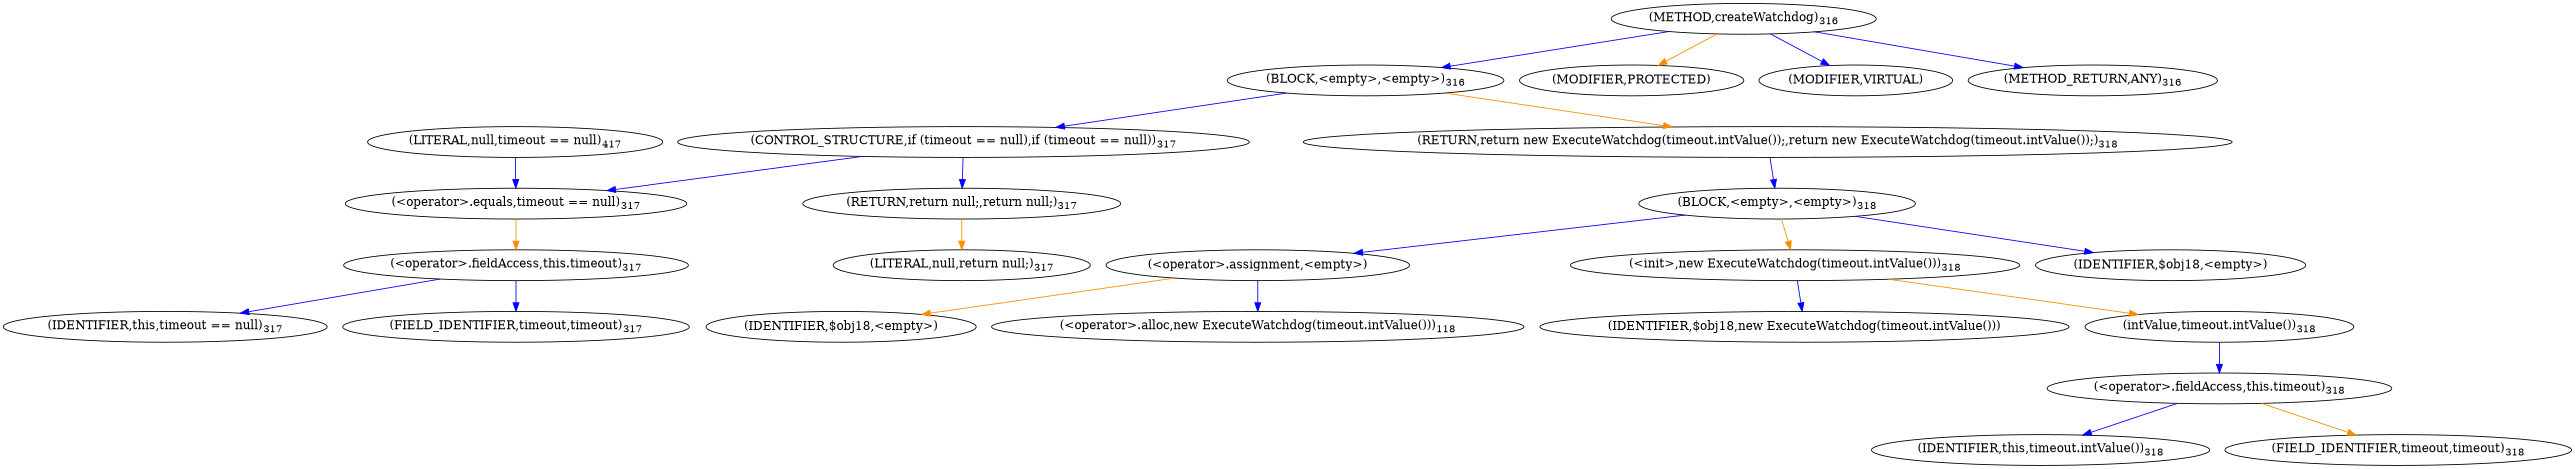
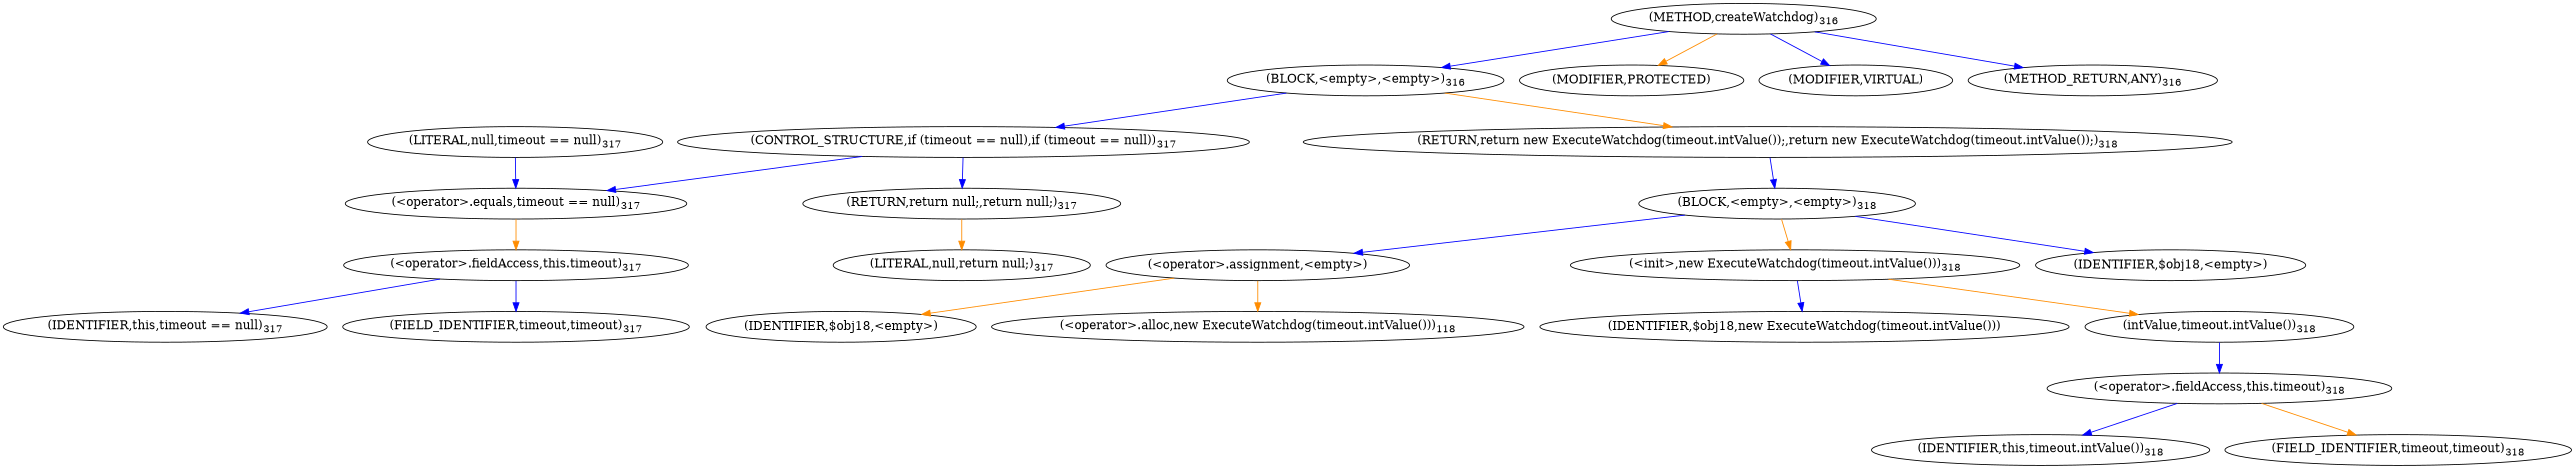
  digraph {
    fontname="DejaVu Serif"
    node [fontname="DejaVu Serif"]
    edge [color=blue fontname="DejaVu Serif"]
    n1 [label=<(METHOD,createWatchdog)<SUB>316</SUB>>]
    n2 [label=<(BLOCK,&lt;empty&gt;,&lt;empty&gt;)<SUB>316</SUB>>]
    n3 [label=<(MODIFIER,PROTECTED)>]
    n4 [label=<(MODIFIER,VIRTUAL)>]
    n5 [label=<(METHOD_RETURN,ANY)<SUB>316</SUB>>]
    n6 [label=<(CONTROL_STRUCTURE,if (timeout == null),if (timeout == null))<SUB>317</SUB>>]
    n7 [label=<(RETURN,return new ExecuteWatchdog(timeout.intValue());,return new ExecuteWatchdog(timeout.intValue());)<SUB>318</SUB>>]
    n8 [label=<(&lt;operator&gt;.equals,timeout == null)<SUB>317</SUB>>]
    n9 [label=<(RETURN,return null;,return null;)<SUB>317</SUB>>]
    n10 [label=<(BLOCK,&lt;empty&gt;,&lt;empty&gt;)<SUB>318</SUB>>]
    n11 [label=<(&lt;operator&gt;.fieldAccess,this.timeout)<SUB>317</SUB>>]
    n12 [label=<(LITERAL,null,return null;)<SUB>317</SUB>>]
    n13 [label=<(IDENTIFIER,this,timeout == null)<SUB>317</SUB>>]
    n14 [label=<(FIELD_IDENTIFIER,timeout,timeout)<SUB>317</SUB>>]
-   n15 [label=<(LITERAL,null,timeout == null)<SUB>417</SUB>>]
+   n15 [label=<(LITERAL,null,timeout == null)<SUB>317</SUB>>]
    n16 [label=<(&lt;operator&gt;.assignment,&lt;empty&gt;)>]
    n17 [label=<(&lt;init&gt;,new ExecuteWatchdog(timeout.intValue()))<SUB>318</SUB>>]
    n18 [label=<(IDENTIFIER,$obj18,&lt;empty&gt;)>]
    n19 [label=<(IDENTIFIER,$obj18,&lt;empty&gt;)>]
    n20 [label=<(&lt;operator&gt;.alloc,new ExecuteWatchdog(timeout.intValue()))<SUB>118</SUB>>]
    n21 [label=<(IDENTIFIER,$obj18,new ExecuteWatchdog(timeout.intValue()))>]
    n22 [label=<(intValue,timeout.intValue())<SUB>318</SUB>>]
    n23 [label=<(&lt;operator&gt;.fieldAccess,this.timeout)<SUB>318</SUB>>]
    n24 [label=<(IDENTIFIER,this,timeout.intValue())<SUB>318</SUB>>]
    n25 [label=<(FIELD_IDENTIFIER,timeout,timeout)<SUB>318</SUB>>]
    n1 -> n2
    n1 -> n3 [color=darkorange]
    n1 -> n4
    n1 -> n5
    n2 -> n6
    n2 -> n7 [color=darkorange]
    n6 -> n8
    n6 -> n9
    n7 -> n10
    n8 -> n11 [color=darkorange]
    n9 -> n12 [color=darkorange]
    n10 -> n16
    n10 -> n17 [color=darkorange]
    n10 -> n18
    n11 -> n13
    n11 -> n14
    n15 -> n8
    n16 -> n19 [color=darkorange]
-   n16 -> n20
+   n16 -> n20 [color=darkorange]
    n17 -> n21
    n17 -> n22 [color=darkorange]
    n22 -> n23
    n23 -> n24
    n23 -> n25 [color=darkorange]
  }
